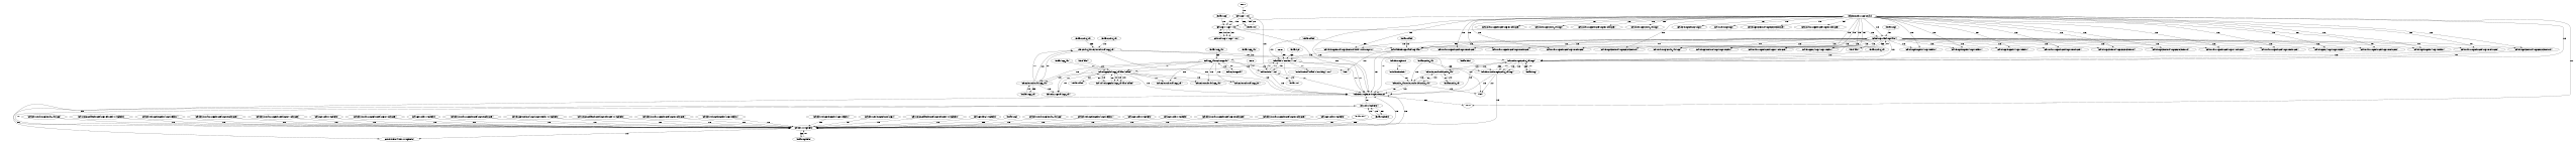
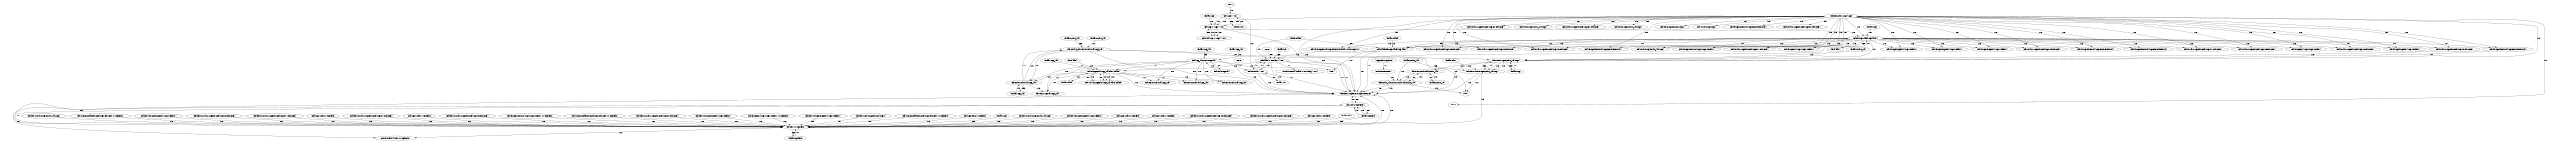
  digraph {
    fontname="Patrick Hand"
    node [fontname="Patrick Hand"]
    edge [fontname="Patrick Hand"]
    n1 [label="(Block,quantize_info=AcquireQuantizeInfo(image_info))"]
    n2 [label="(Call,AcquireQuantizeInfo(image_info))"]
    n3 [label="(Call,QuantizeImage(quantize_info,image))"]
    n4 [label="(MethodReturn,MagickExport MagickBooleanType)"]
    n5 [label="(Block,)"]
    n6 [label="(Identifier,image_info)"]
    n7 [label="(Call,DestroyImageInfo(image_info))"]
    n8 [label="(Call,status=QuantizeImage(quantize_info,image))"]
    n9 [label="(Call,DestroyQuantizeInfo(quantize_info))"]
    n10 [label="(Identifier,image)"]
    n11 [label="(Return,return(MagickFalse);)"]
    n12 [label="(Call,SetImageOption(image_info,\"dither\",artifact))"]
    n13 [label="(Call,AcquireQuantizeInfo(image_info))"]
    n14 [label="(Call,(void) SetImageOption(image_info,\"dither\",artifact))"]
    n15 [label="(Identifier,artifact)"]
    n16 [label="(Call,AcquireQuantizeInfo(image_info))"]
    n17 [label="(Call,AcquireQuantizeInfo(image_info))"]
    n18 [label="(Call,image_info=AcquireImageInfo())"]
    n19 [label="(Call,AcquireImageInfo())"]
    n20 [label="(Block,)"]
    n21 [label="(Call,artifact != (const char *) NULL)"]
    n22 [label="(Call,(const char *) NULL)"]
    n23 [label="(ControlStructure,if (artifact != (const debug *) NULL))"]
    n24 [label="(Identifier,NULL)"]
    n25 [label="(Call,artifact=GetImageArtifact(image,\"dither\"))"]
    n26 [label="(Call,GetImageArtifact(image,\"dither\"))"]
    n27 [label="(Call,SetImageStorageClass(image,DirectClass))"]
    n28 [label="(Call,TransformImageColorspace(image,sRGBColorspace))"]
    n29 [label="(Call,SetImageStorageClass(image,DirectClass))"]
    n30 [label="(Call,TransformImageColorspace(image,sRGBColorspace))"]
    n31 [label="(Call,TransformImageColorspace(image,sRGBColorspace))"]
    n32 [label="(Call,SetImageAlphaChannel(image,OpaqueAlphaChannel))"]
    n33 [label="(Call,TransformImageColorspace(image,sRGBColorspace))"]
    n34 [label="(Call,TransformImageColorspace(image,CMYKColorspace))"]
    n35 [label="(Call,SetImageStorageClass(image,DirectClass))"]
    n36 [label="(Call,TransformImageColorspace(image,CMYKColorspace))"]
    n37 [label="(Call,TransformImageColorspace(image,sRGBColorspace))"]
    n38 [label="(Call,SetImageAlphaChannel(image,OpaqueAlphaChannel))"]
    n39 [label="(Call,TransformImageColorspace(image,sRGBColorspace))"]
    n40 [label="(Call,TransformImageColorspace(image,sRGBColorspace))"]
    n41 [label="(Call,QuantizeImage(quantize_info,image))"]
    n42 [label="(Literal,\"dither\")"]
    n43 [label="(Call,SetImageGray(image,&image->exception))"]
    n44 [label="(Call,BilevelImageChannel(image,AlphaChannel,(double) QuantumRange/2.0))"]
    n45 [label="(Call,SetImageGray(image,&image->exception))"]
    n46 [label="(Call,SetImageStorageClass(image,DirectClass))"]
    n47 [label="(Call,SetImageAlphaChannel(image,OpaqueAlphaChannel))"]
    n48 [label="(Call,SetImageMonochrome(image,&image->exception))"]
    n49 [label="(Call,SetImageAlphaChannel(image,OpaqueAlphaChannel))"]
    n50 [label="(Call,image != (Image *) NULL)"]
    n51 [label="(Call,assert(image != (Image *) NULL))"]
    n52 [label="(Call,(Image *) NULL)"]
    n53 [label="(Identifier,NULL)"]
-   n54 [label="(MethodParameterIn,Image *quantize)"]
+   n54 [label="(MethodParameterIn,Image *image)"]
    n55 [label="(Call,TransformImageColorspace(image,GRAYColorspace))"]
    n56 [label="(Call,QuantizeImage(quantize_info,image))"]
    n57 [label="(Call,TransformImageColorspace(image,GRAYColorspace))"]
    n58 [label="(Call,QuantizeImage(quantize_info,image))"]
    n59 [label="(Call,AcquireImageColormap(image,2))"]
    n60 [label="(Call,NormalizeImage(image))"]
    n61 [label="(Call,SetImageAlphaChannel(image,OpaqueAlphaChannel))"]
    n62 [label="(Call,TransformImageColorspace(image,GRAYColorspace))"]
    1000100
    n64 [label="(Call,status == MagickFalse)"]
    n65 [label="(Call,quantize_info=DestroyQuantizeInfo(quantize_info))"]
    n66 [label="(Identifier,quantize_info)"]
    n67 [label="(ControlStructure,if (status == MagickFalse))"]
    n68 [label="(Identifier,MagickFalse)"]
    n69 [label="(Identifier,MagickFalse)"]
    n70 [label="(Call,status=QuantizeImage(quantize_info,image))"]
    n71 [label="(Identifier,artifact)"]
    n72 [label="(Call,IssRGBCompatibleColorspace(image->colorspace) == MagickFalse)"]
    n73 [label="(ControlStructure,break;)"]
    n74 [label="(Identifier,type)"]
    n75 [label="(Identifier,image_info)"]
    n76 [label="(Identifier,quantize_info)"]
    n77 [label="(Call,status=SetImageStorageClass(image,DirectClass))"]
    n78 [label="(Call,status=TransformImageColorspace(image,sRGBColorspace))"]
    n79 [label="(Call,status=TransformImageColorspace(image,CMYKColorspace))"]
    n80 [label="(Identifier,quantize_info)"]
    n81 [label="(Call,image->matte == MagickFalse)"]
    n82 [label="(Call,status=TransformImageColorspace(image,CMYKColorspace))"]
    n83 [label="(Call,image->matte == MagickFalse)"]
    n84 [label="(Call,status=TransformImageColorspace(image,sRGBColorspace))"]
    n85 [label="(Call,SetImageMonochrome(image,&image->exception) == MagickFalse)"]
    n86 [label="(Call,IssRGBCompatibleColorspace(image->colorspace) == MagickFalse)"]
    n87 [label="(Call,status=TransformImageColorspace(image,GRAYColorspace))"]
    n88 [label="(Call,status=SetImageStorageClass(image,DirectClass))"]
+   n89 [label="(Call,SetImageGray(image,&image->exception) == MagickFalse)"]
    n90 [label="(Identifier,image)"]
    n91 [label="(Call,status=SetImageStorageClass(image,DirectClass))"]
    n92 [label="(Identifier,image_info)"]
    n93 [label="(Call,status=AcquireImageColormap(image,2))"]
    n94 [label="(Call,IssRGBCompatibleColorspace(image->colorspace) == MagickFalse)"]
    n95 [label="(Identifier,image_info)"]
    n96 [label="(Literal,\"dither\")"]
    n97 [label="(Call,image->debug != MagickFalse)"]
    n98 [label="(Identifier,image)"]
    n99 [label="(Call,status=QuantizeImage(quantize_info,image))"]
    n100 [label="(Call,status=SetImageStorageClass(image,DirectClass))"]
    n101 [label="(Call,image->matte == MagickFalse)"]
    n102 [label="(Identifier,artifact)"]
    n103 [label="(Identifier,image)"]
    n104 [label="(Identifier,quantize_info)"]
-   n105 [label="(Call,status=MagickTrue)"]
+   n105 [label="(Image,status=MagickTrue)"]
    n106 [label="(Identifier,status)"]
    n107 [label="(Identifier,quantize_info)"]
    n108 [label="(Call,image->matte == MagickFalse)"]
    n109 [label="(Call,status=TransformImageColorspace(image,sRGBColorspace))"]
    n110 [label="(Call,status=TransformImageColorspace(image,GRAYColorspace))"]
    n111 [label="(Call,image->matte == MagickFalse)"]
    n112 [label="(Identifier,status)"]
    1000157
    1000112
    1000154
    n1 -> n2 [label="CFG: "]
    n1 -> n3 [label="DDG: "]
    n1 -> n4 [label="DDG: "]
    n1 -> n5 [label="AST: "]
    n2 -> n1 [label="AST: "]
    n2 -> n1 [label="DDG: "]
    n2 -> n6 [label="CFG: "]
    n2 -> n7 [label="DDG: "]
    n3 -> n4 [label="DDG: "]
    n3 -> n8 [label="AST: "]
    n3 -> n8 [label="DDG: "]
    n3 -> n8 [label="DDG: "]
    n3 -> n9 [label="DDG: "]
    n3 -> n10 [label="CFG: "]
-   n4 -> 1000100 [label="CFG: "]
+   n4 -> n11 [label="CFG: "]
    n6 -> n2 [label="AST: "]
    n8 -> n3 [label="CFG: "]
    n8 -> n4 [label="DDG: "]
    n8 -> n5 [label="AST: "]
    n8 -> n64 [label="DDG: "]
    n9 -> n65 [label="AST: "]
    n9 -> n65 [label="DDG: "]
    n9 -> n66 [label="CFG: "]
    n10 -> n3 [label="AST: "]
    n11 -> n4 [label="DDG: "]
    n11 -> n67 [label="AST: "]
    n11 -> n69 [label="CFG: "]
    n12 -> n2 [label="DDG: "]
    n12 -> n4 [label="DDG: "]
    n12 -> n7 [label="DDG: "]
    n12 -> n13 [label="DDG: "]
    n12 -> n14 [label="AST: "]
    n12 -> n14 [label="DDG: "]
    n12 -> n14 [label="DDG: "]
    n12 -> n14 [label="DDG: "]
    n12 -> n15 [label="CFG: "]
    n12 -> n16 [label="DDG: "]
    n12 -> n17 [label="DDG: "]
    n14 -> n12 [label="CFG: "]
    n15 -> n12 [label="AST: "]
    n18 -> n2 [label="DDG: "]
    n18 -> n4 [label="DDG: "]
    n18 -> n7 [label="DDG: "]
    n18 -> n12 [label="DDG: "]
    n18 -> n13 [label="DDG: "]
    n18 -> n16 [label="DDG: "]
    n18 -> n17 [label="DDG: "]
    n18 -> n19 [label="CFG: "]
    n18 -> n20 [label="AST: "]
    n19 -> n18 [label="AST: "]
    n21 -> n4 [label="DDG: "]
    n21 -> n4 [label="DDG: "]
    n21 -> n4 [label="DDG: "]
    n21 -> n12 [label="DDG: "]
    n21 -> n22 [label="CFG: "]
    n21 -> n23 [label="AST: "]
    n22 -> n4 [label="DDG: "]
    n22 -> n21 [label="AST: "]
    n22 -> n21 [label="DDG: "]
    n22 -> n24 [label="CFG: "]
    n24 -> n22 [label="AST: "]
    n25 -> n4 [label="DDG: "]
    n25 -> n20 [label="AST: "]
    n25 -> n21 [label="DDG: "]
    n25 -> n26 [label="CFG: "]
    n26 -> n3 [label="DDG: "]
    n26 -> n4 [label="DDG: "]
    n26 -> n25 [label="AST: "]
    n26 -> n25 [label="DDG: "]
    n26 -> n25 [label="DDG: "]
    n26 -> n27 [label="DDG: "]
    n26 -> n28 [label="DDG: "]
    n26 -> n29 [label="DDG: "]
    n26 -> n30 [label="DDG: "]
    n26 -> n31 [label="DDG: "]
    n26 -> n32 [label="DDG: "]
    n26 -> n33 [label="DDG: "]
    n26 -> n34 [label="DDG: "]
    n26 -> n35 [label="DDG: "]
    n26 -> n36 [label="DDG: "]
    n26 -> n37 [label="DDG: "]
    n26 -> n38 [label="DDG: "]
    n26 -> n39 [label="DDG: "]
    n26 -> n40 [label="DDG: "]
    n26 -> n41 [label="DDG: "]
    n26 -> n42 [label="CFG: "]
    n26 -> n43 [label="DDG: "]
    n26 -> n44 [label="DDG: "]
    n26 -> n45 [label="DDG: "]
    n26 -> n46 [label="DDG: "]
    n26 -> n47 [label="DDG: "]
    n26 -> n48 [label="DDG: "]
    n26 -> n49 [label="DDG: "]
    n40 -> n3 [label="DDG: "]
    n42 -> n26 [label="AST: "]
    n49 -> n3 [label="DDG: "]
    n50 -> n4 [label="DDG: "]
    n50 -> n26 [label="DDG: "]
    n50 -> n51 [label="AST: "]
    n50 -> n51 [label="DDG: "]
    n50 -> n51 [label="DDG: "]
    n51 -> n50 [label="CFG: "]
    n52 -> n22 [label="DDG: "]
    n52 -> n50 [label="AST: "]
    n52 -> n50 [label="DDG: "]
    n52 -> n53 [label="CFG: "]
    n53 -> n52 [label="AST: "]
    n54 -> n3 [label="DDG: "]
    n54 -> n4 [label="DDG: "]
    n54 -> n26 [label="DDG: "]
    n54 -> n27 [label="DDG: "]
    n54 -> n28 [label="DDG: "]
    n54 -> n29 [label="DDG: "]
    n54 -> n30 [label="DDG: "]
    n54 -> n31 [label="DDG: "]
    n54 -> n32 [label="DDG: "]
    n54 -> n33 [label="DDG: "]
    n54 -> n34 [label="DDG: "]
    n54 -> n35 [label="DDG: "]
    n54 -> n36 [label="DDG: "]
    n54 -> n37 [label="DDG: "]
    n54 -> n38 [label="DDG: "]
    n54 -> n39 [label="DDG: "]
    n54 -> n40 [label="DDG: "]
    n54 -> n41 [label="DDG: "]
    n54 -> n43 [label="DDG: "]
    n54 -> n44 [label="DDG: "]
    n54 -> n45 [label="DDG: "]
    n54 -> n46 [label="DDG: "]
    n54 -> n47 [label="DDG: "]
    n54 -> n48 [label="DDG: "]
    n54 -> n49 [label="DDG: "]
    n54 -> n50 [label="DDG: "]
    n54 -> n55 [label="DDG: "]
    n54 -> n56 [label="DDG: "]
    n54 -> n57 [label="DDG: "]
    n54 -> n58 [label="DDG: "]
    n54 -> n59 [label="DDG: "]
    n54 -> n60 [label="DDG: "]
    n54 -> n61 [label="DDG: "]
    n54 -> n62 [label="DDG: "]
    n54 -> 1000100 [label="AST: "]
    n64 -> n4 [label="DDG: "]
    n64 -> n4 [label="DDG: "]
    n64 -> n4 [label="DDG: "]
    n64 -> n11 [label="DDG: "]
    n64 -> n67 [label="AST: "]
    n64 -> n68 [label="CFG: "]
    n65 -> n4 [label="DDG: "]
    n65 -> n4 [label="DDG: "]
    n65 -> n5 [label="AST: "]
    n65 -> n9 [label="CFG: "]
    n66 -> n9 [label="AST: "]
    n68 -> n64 [label="AST: "]
    n69 -> n11 [label="AST: "]
    n69 -> n11 [label="DDG: "]
    n69 -> n64 [label="CFG: "]
    n70 -> n64 [label="DDG: "]
    n71 -> n25 [label="AST: "]
    n72 -> n64 [label="DDG: "]
    n73 -> n65 [label="CFG: "]
    n74 -> n21 [label="CFG: "]
    n75 -> n12 [label="AST: "]
    n76 -> n8 [label="CFG: "]
    n76 -> n65 [label="AST: "]
    n77 -> n64 [label="DDG: "]
    n78 -> n64 [label="DDG: "]
    n79 -> n64 [label="DDG: "]
    n80 -> n3 [label="AST: "]
    n81 -> n64 [label="DDG: "]
    n82 -> n64 [label="DDG: "]
    n83 -> n64 [label="DDG: "]
    n84 -> n64 [label="DDG: "]
    n85 -> n64 [label="DDG: "]
    n86 -> n64 [label="DDG: "]
    n87 -> n64 [label="DDG: "]
    n88 -> n64 [label="DDG: "]
+   n89 -> n64 [label="DDG: "]
    n90 -> n50 [label="AST: "]
    n91 -> n64 [label="DDG: "]
    n92 -> n18 [label="CFG: "]
    n93 -> n64 [label="DDG: "]
    n94 -> n64 [label="DDG: "]
    n95 -> n18 [label="AST: "]
    n96 -> n12 [label="AST: "]
    n97 -> n64 [label="DDG: "]
    n98 -> n64 [label="CFG: "]
    n99 -> n64 [label="DDG: "]
    n100 -> n64 [label="DDG: "]
    n101 -> n64 [label="DDG: "]
    n102 -> n21 [label="AST: "]
    n102 -> n25 [label="CFG: "]
    n103 -> n26 [label="AST: "]
    n104 -> n1 [label="CFG: "]
    n105 -> n73 [label="DDG: "]
    n106 -> n8 [label="AST: "]
    n107 -> n1 [label="AST: "]
    n108 -> n64 [label="DDG: "]
    n109 -> n64 [label="DDG: "]
    n110 -> n64 [label="DDG: "]
    n111 -> n64 [label="DDG: "]
    n112 -> n64 [label="AST: "]
    1000157 -> n21 [label="CFG: "]
    1000112 -> n52 [label="AST: "]
    1000154 -> n22 [label="AST: "]
  }
